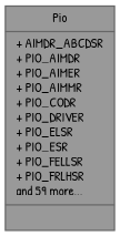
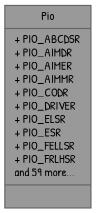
  digraph {
    fontname="Patrick Hand"
-   n1 [color=gray40 fillcolor=grey60 fontcolor=black fontname="Patrick Hand" fontsize=10 height=0.2 label="{Pio\n|+ AIMDR_ABCDSR\l+ PIO_AIMDR\l+ PIO_AIMER\l+ PIO_AIMMR\l+ PIO_CODR\l+ PIO_DRIVER\l+ PIO_ELSR\l+ PIO_ESR\l+ PIO_FELLSR\l+ PIO_FRLHSR\land 59 more...\l|}" shape=record style=filled width=0.4]
+   n1 [color=gray40 fillcolor=grey60 fontcolor=black fontname="Patrick Hand" fontsize=10 height=0.2 label="{Pio\n|+ PIO_ABCDSR\l+ PIO_AIMDR\l+ PIO_AIMER\l+ PIO_AIMMR\l+ PIO_CODR\l+ PIO_DRIVER\l+ PIO_ELSR\l+ PIO_ESR\l+ PIO_FELLSR\l+ PIO_FRLHSR\land 59 more...\l|}" shape=record style=filled width=0.4]
  }
